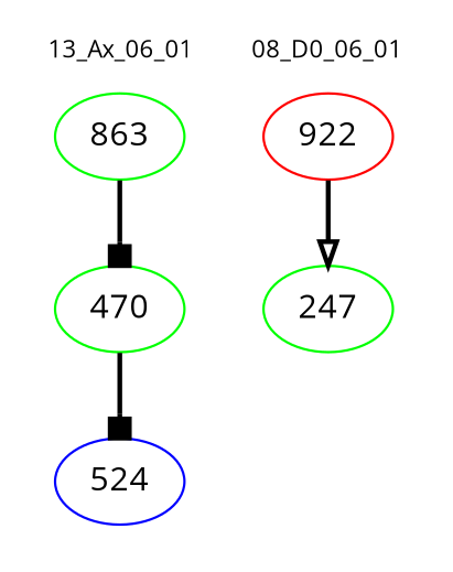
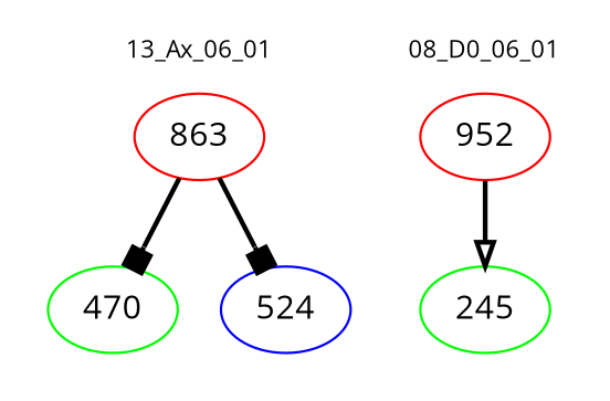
  digraph {
    fontname="Open Sans"
    node [color=red fontname="Open Sans"]
    edge [arrowhead=box color=black fontname="Open Sans" style=bold]
-   n1 [color=green label=863]
+   n1 [label=863]
    n2 [color=green label=470]
    n3 [color=blue label=524]
-   n4 [label=922]
-   n5 [color=green label=247]
+   n4 [label=952]
+   n5 [color=green label=245]
    subgraph cluster_1 {
      color=white
      fontsize=10
      label="13_Ax_06_01"
      n1
      n2
      n3
    }
    subgraph cluster_2 {
      color=white
      fontsize=10
      label="08_D0_06_01"
      n4
      n5
    }
    n1 -> n2
-   n2 -> n3
+   n1 -> n3
    n4 -> n5 [arrowhead=onormal]
  }
